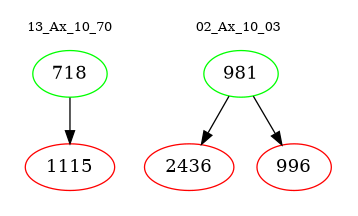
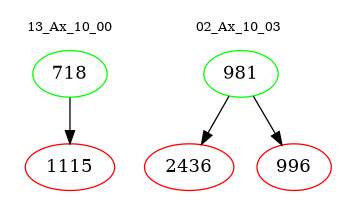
  digraph {
    node [color=red]
    edge [color=black]
    n1 [color=green label=718]
    n2 [label=1115]
    n3 [color=green label=981]
    n4 [label=2436]
    n5 [label=996]
    subgraph cluster_1 {
      color=white
      fontsize=10
-     label="13_Ax_10_70"
+     label="13_Ax_10_00"
      n1
      n2
    }
    subgraph cluster_2 {
      color=white
      fontsize=10
      label="02_Ax_10_03"
      n3
      n4
      n5
    }
    n1 -> n2
    n3 -> n4
    n3 -> n5
  }
